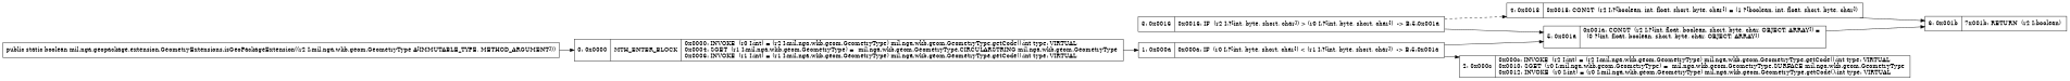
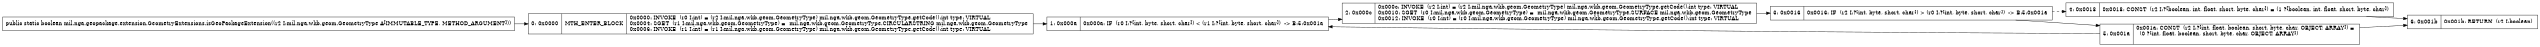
  digraph {
    fontname="DejaVu Serif"
    rankdir=LR
    node [fontname="DejaVu Serif" shape=record]
    edge [fontname="DejaVu Serif"]
    n1 [label="{0\:\ 0x0000|MTH_ENTER_BLOCK\l|0x0000: INVOKE  (r0 I:int) = (r2 I:mil.nga.wkb.geom.GeometryType) mil.nga.wkb.geom.GeometryType.getCode():int type: VIRTUAL \l0x0004: SGET  (r1 I:mil.nga.wkb.geom.GeometryType) =  mil.nga.wkb.geom.GeometryType.CIRCULARSTRING mil.nga.wkb.geom.GeometryType \l0x0006: INVOKE  (r1 I:int) = (r1 I:mil.nga.wkb.geom.GeometryType) mil.nga.wkb.geom.GeometryType.getCode():int type: VIRTUAL \l}"]
    n2 [label="{1\:\ 0x000a|0x000a: IF  (r0 I:?[int, byte, short, char]) \< (r1 I:?[int, byte, short, char])  \-\> B:5:0x001a \l}"]
    n3 [label="{2\:\ 0x000c|0x000c: INVOKE  (r2 I:int) = (r2 I:mil.nga.wkb.geom.GeometryType) mil.nga.wkb.geom.GeometryType.getCode():int type: VIRTUAL \l0x0010: SGET  (r0 I:mil.nga.wkb.geom.GeometryType) =  mil.nga.wkb.geom.GeometryType.SURFACE mil.nga.wkb.geom.GeometryType \l0x0012: INVOKE  (r0 I:int) = (r0 I:mil.nga.wkb.geom.GeometryType) mil.nga.wkb.geom.GeometryType.getCode():int type: VIRTUAL \l}"]
    n4 [label="{5\:\ 0x001a|0x001a: CONST  (r2 I:?[int, float, boolean, short, byte, char, OBJECT, ARRAY]) = \l  (0 ?[int, float, boolean, short, byte, char, OBJECT, ARRAY])\l \l}"]
    n5 [label="{3\:\ 0x0016|0x0016: IF  (r2 I:?[int, byte, short, char]) \> (r0 I:?[int, byte, short, char])  \-\> B:5:0x001a \l}"]
-   n6 [label="{6\:\ 0x001b|7x001b: RETURN  (r2 I:boolean) \l}"]
+   n6 [label="{6\:\ 0x001b|0x001b: RETURN  (r2 I:boolean) \l}"]
    n7 [label="{4\:\ 0x0018|0x0018: CONST  (r2 I:?[boolean, int, float, short, byte, char]) = (1 ?[boolean, int, float, short, byte, char]) \l}"]
    n8 [label="{public static boolean mil.nga.geopackage.extension.GeometryExtensions.isGeoPackageExtension((r2 I:mil.nga.wkb.geom.GeometryType A[IMMUTABLE_TYPE, METHOD_ARGUMENT])) }"]
    n1 -> n2
    n2 -> n3 [style=solid]
-   n2 -> n4
+   n4 -> n2
+   n3 -> n5
    n4 -> n6
    n5 -> n4
    n5 -> n7 [style=dashed]
    n7 -> n6
    n8 -> n1
  }
